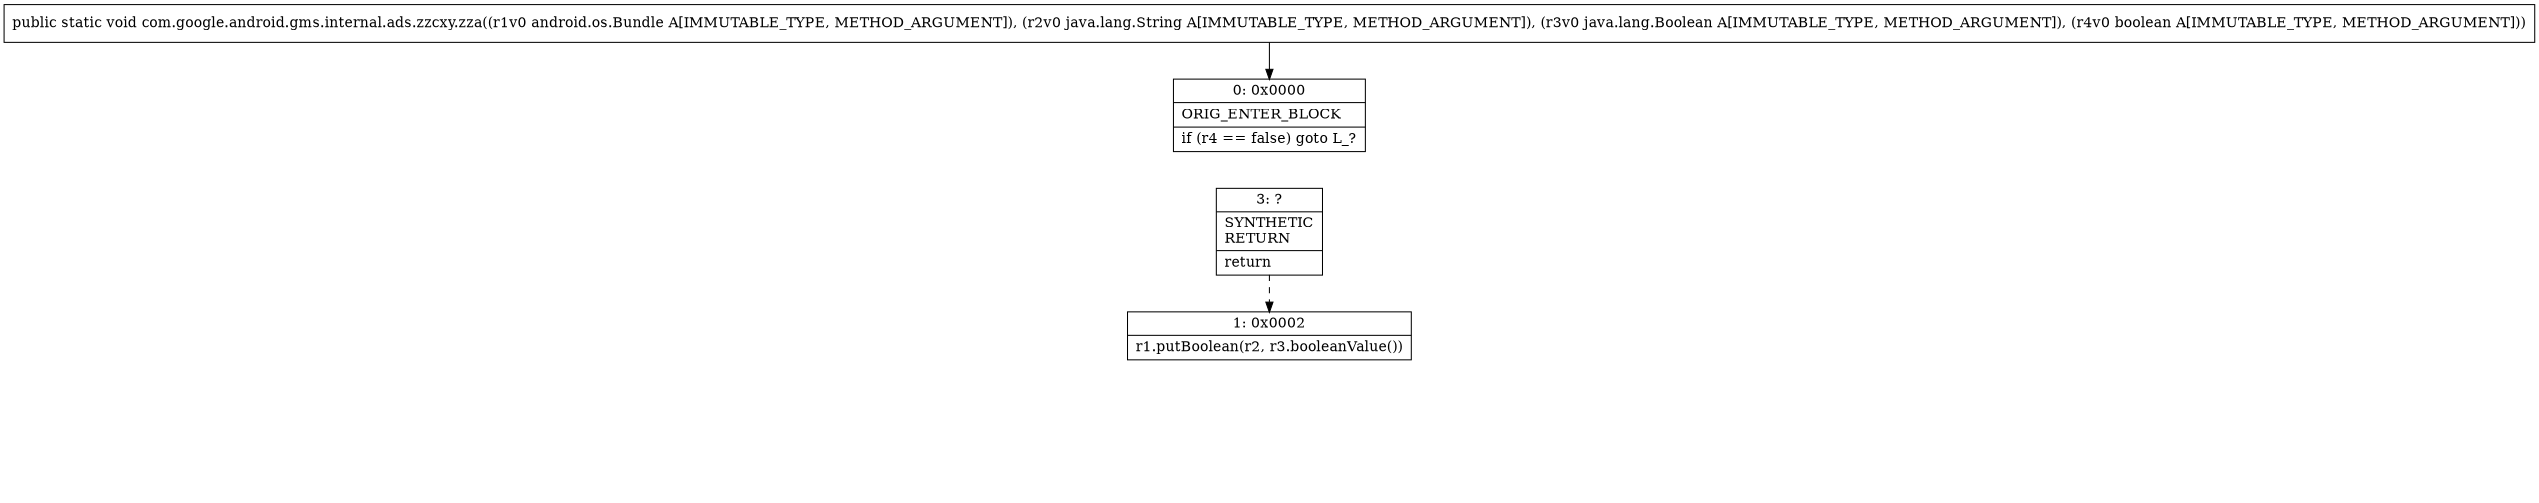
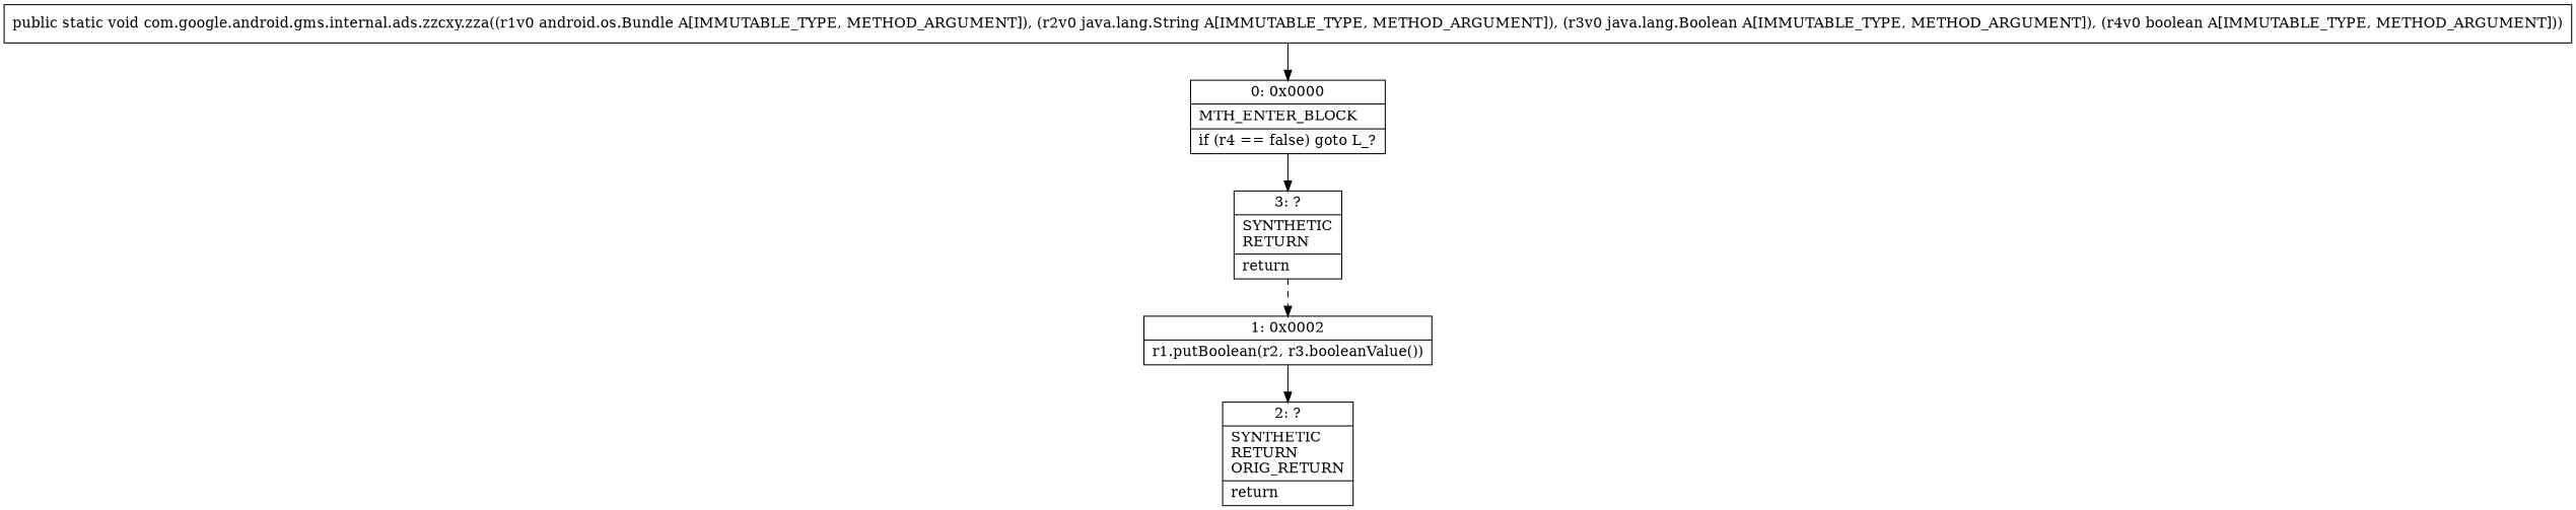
  digraph {
    node [shape=record]
-   n1 [label="{0\:\ 0x0000|ORIG_ENTER_BLOCK\l|if (r4 == false) goto L_?\l}"]
+   n1 [label="{0\:\ 0x0000|MTH_ENTER_BLOCK\l|if (r4 == false) goto L_?\l}"]
    n2 [label="{3\:\ ?|SYNTHETIC\lRETURN\l|return\l}"]
    n3 [label="{1\:\ 0x0002|r1.putBoolean(r2, r3.booleanValue())\l}"]
+   n4 [label="{2\:\ ?|SYNTHETIC\lRETURN\lORIG_RETURN\l|return\l}"]
    n5 [label="{public static void com.google.android.gms.internal.ads.zzcxy.zza((r1v0 android.os.Bundle A[IMMUTABLE_TYPE, METHOD_ARGUMENT]), (r2v0 java.lang.String A[IMMUTABLE_TYPE, METHOD_ARGUMENT]), (r3v0 java.lang.Boolean A[IMMUTABLE_TYPE, METHOD_ARGUMENT]), (r4v0 boolean A[IMMUTABLE_TYPE, METHOD_ARGUMENT])) }"]
+   n1 -> n2
    n2 -> n3 [style=dashed]
+   n3 -> n4
    n5 -> n1
  }
